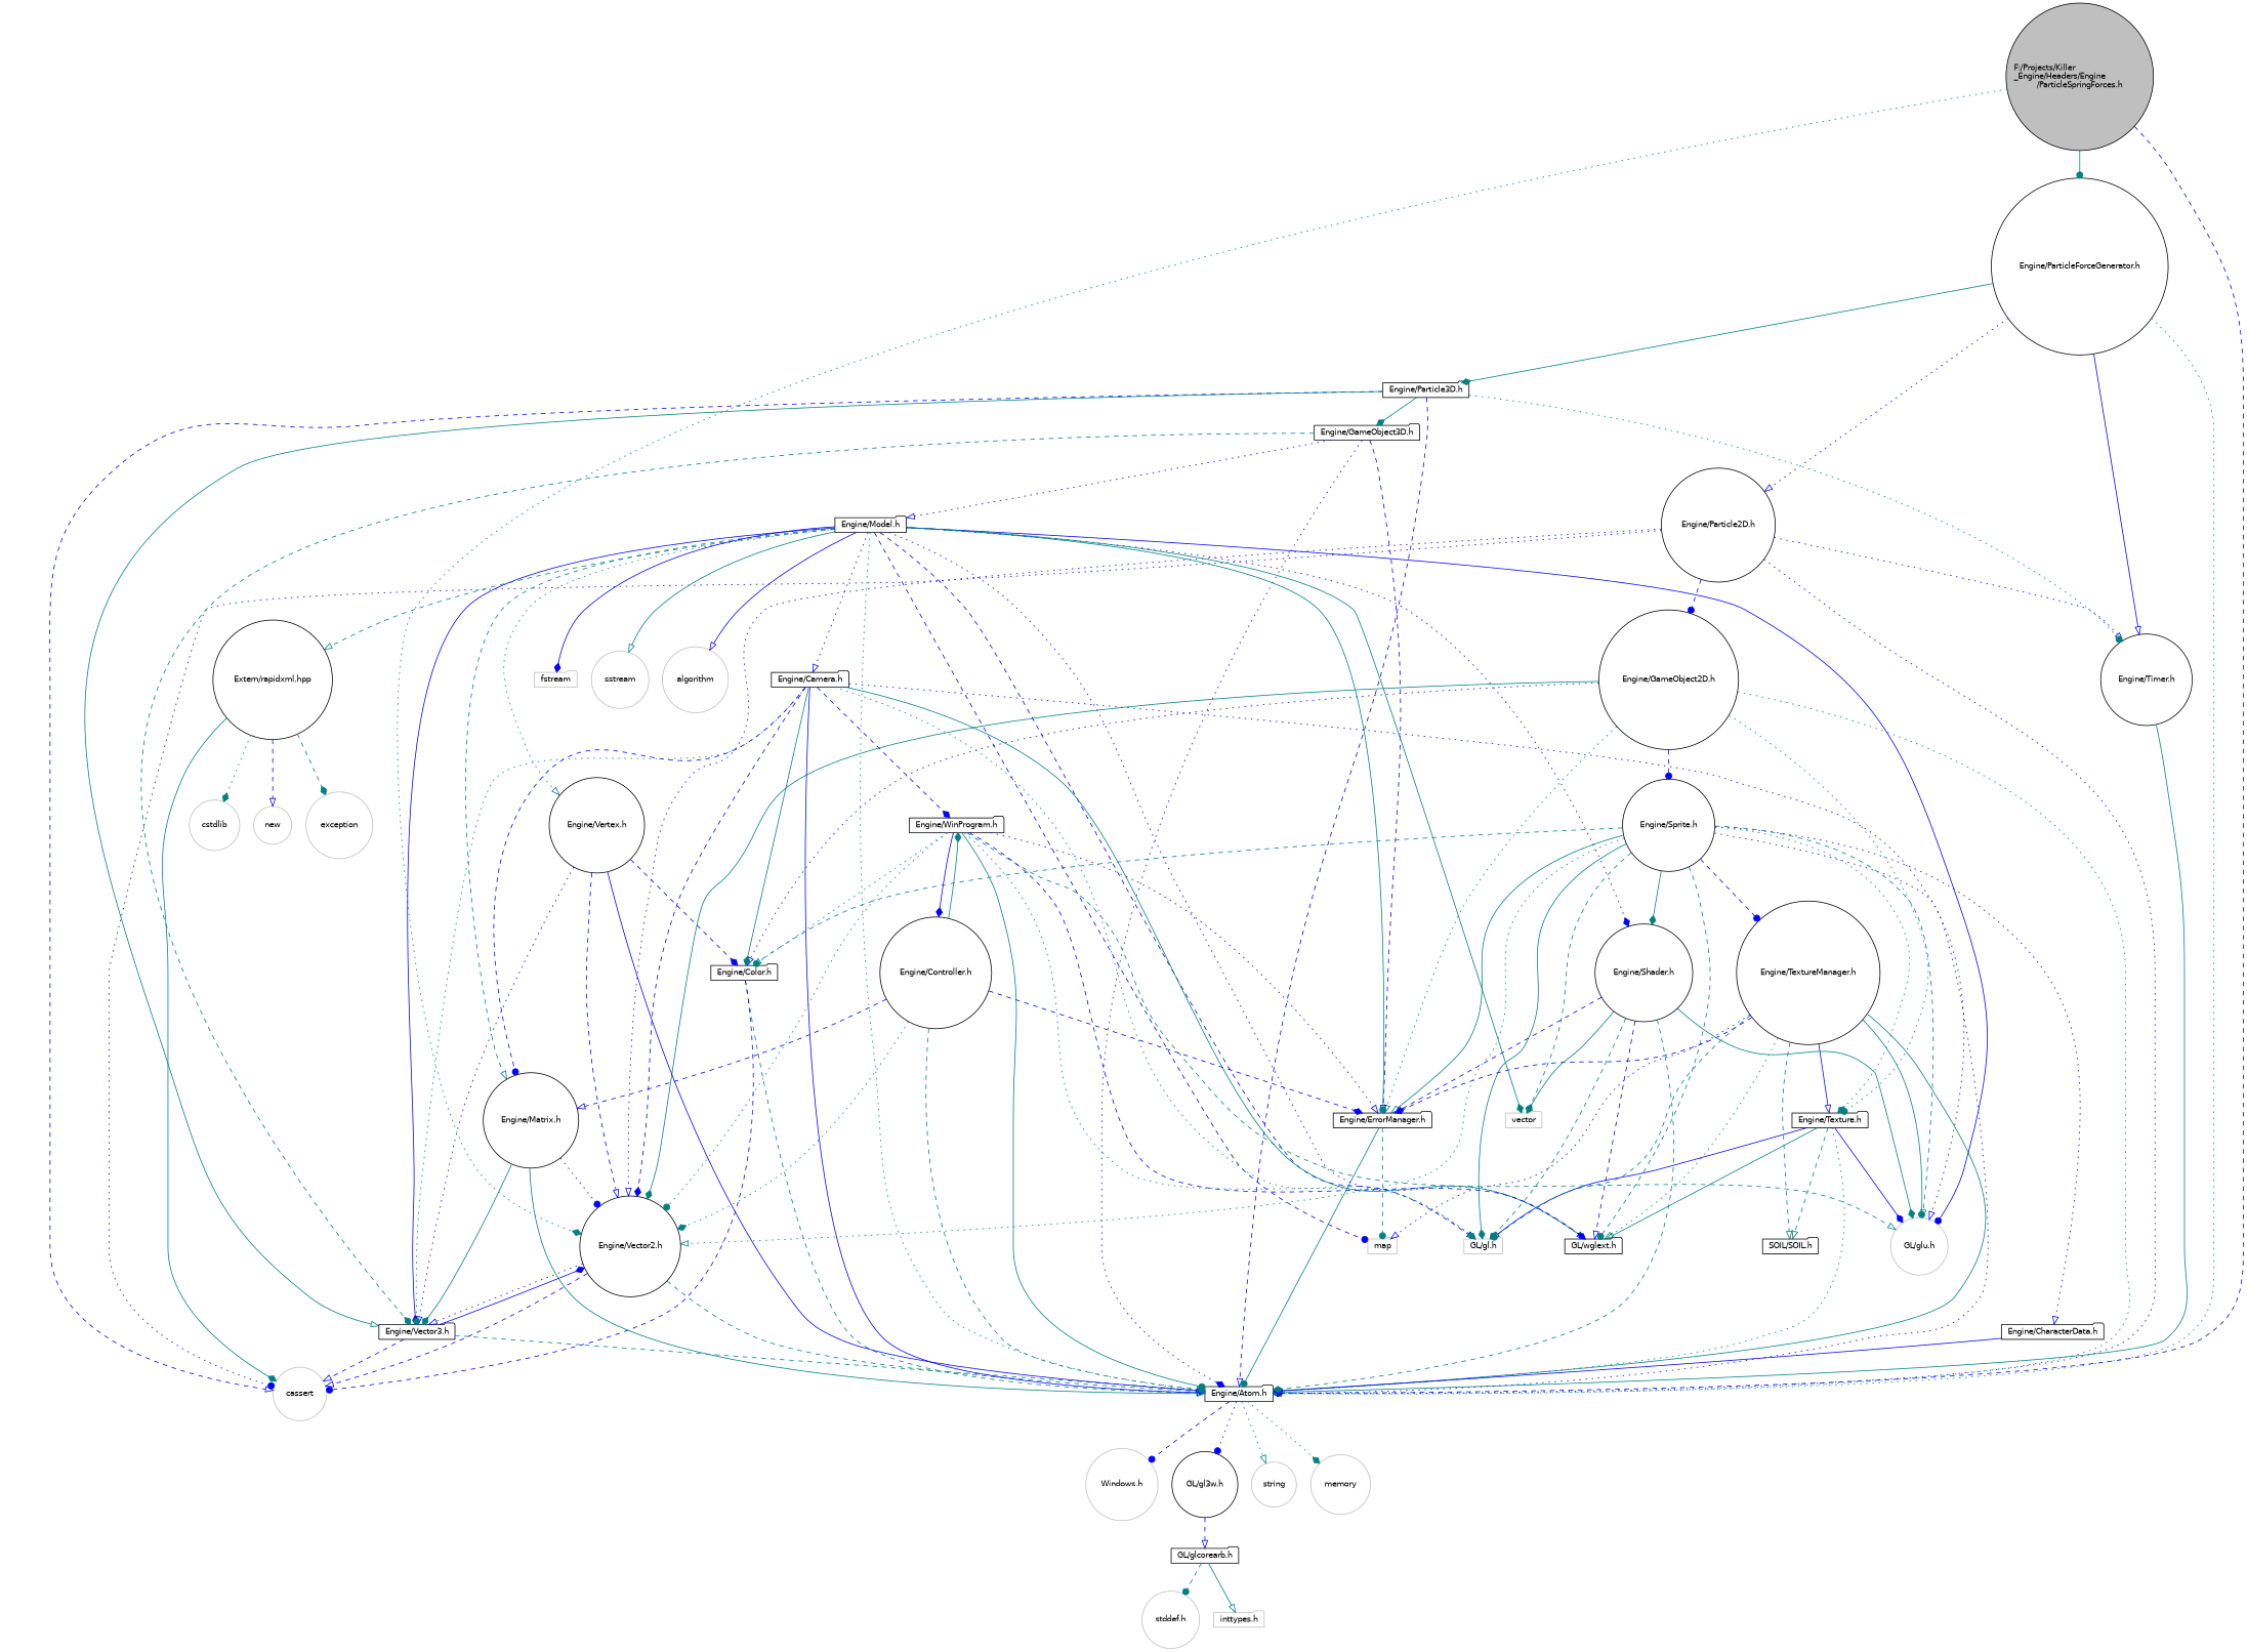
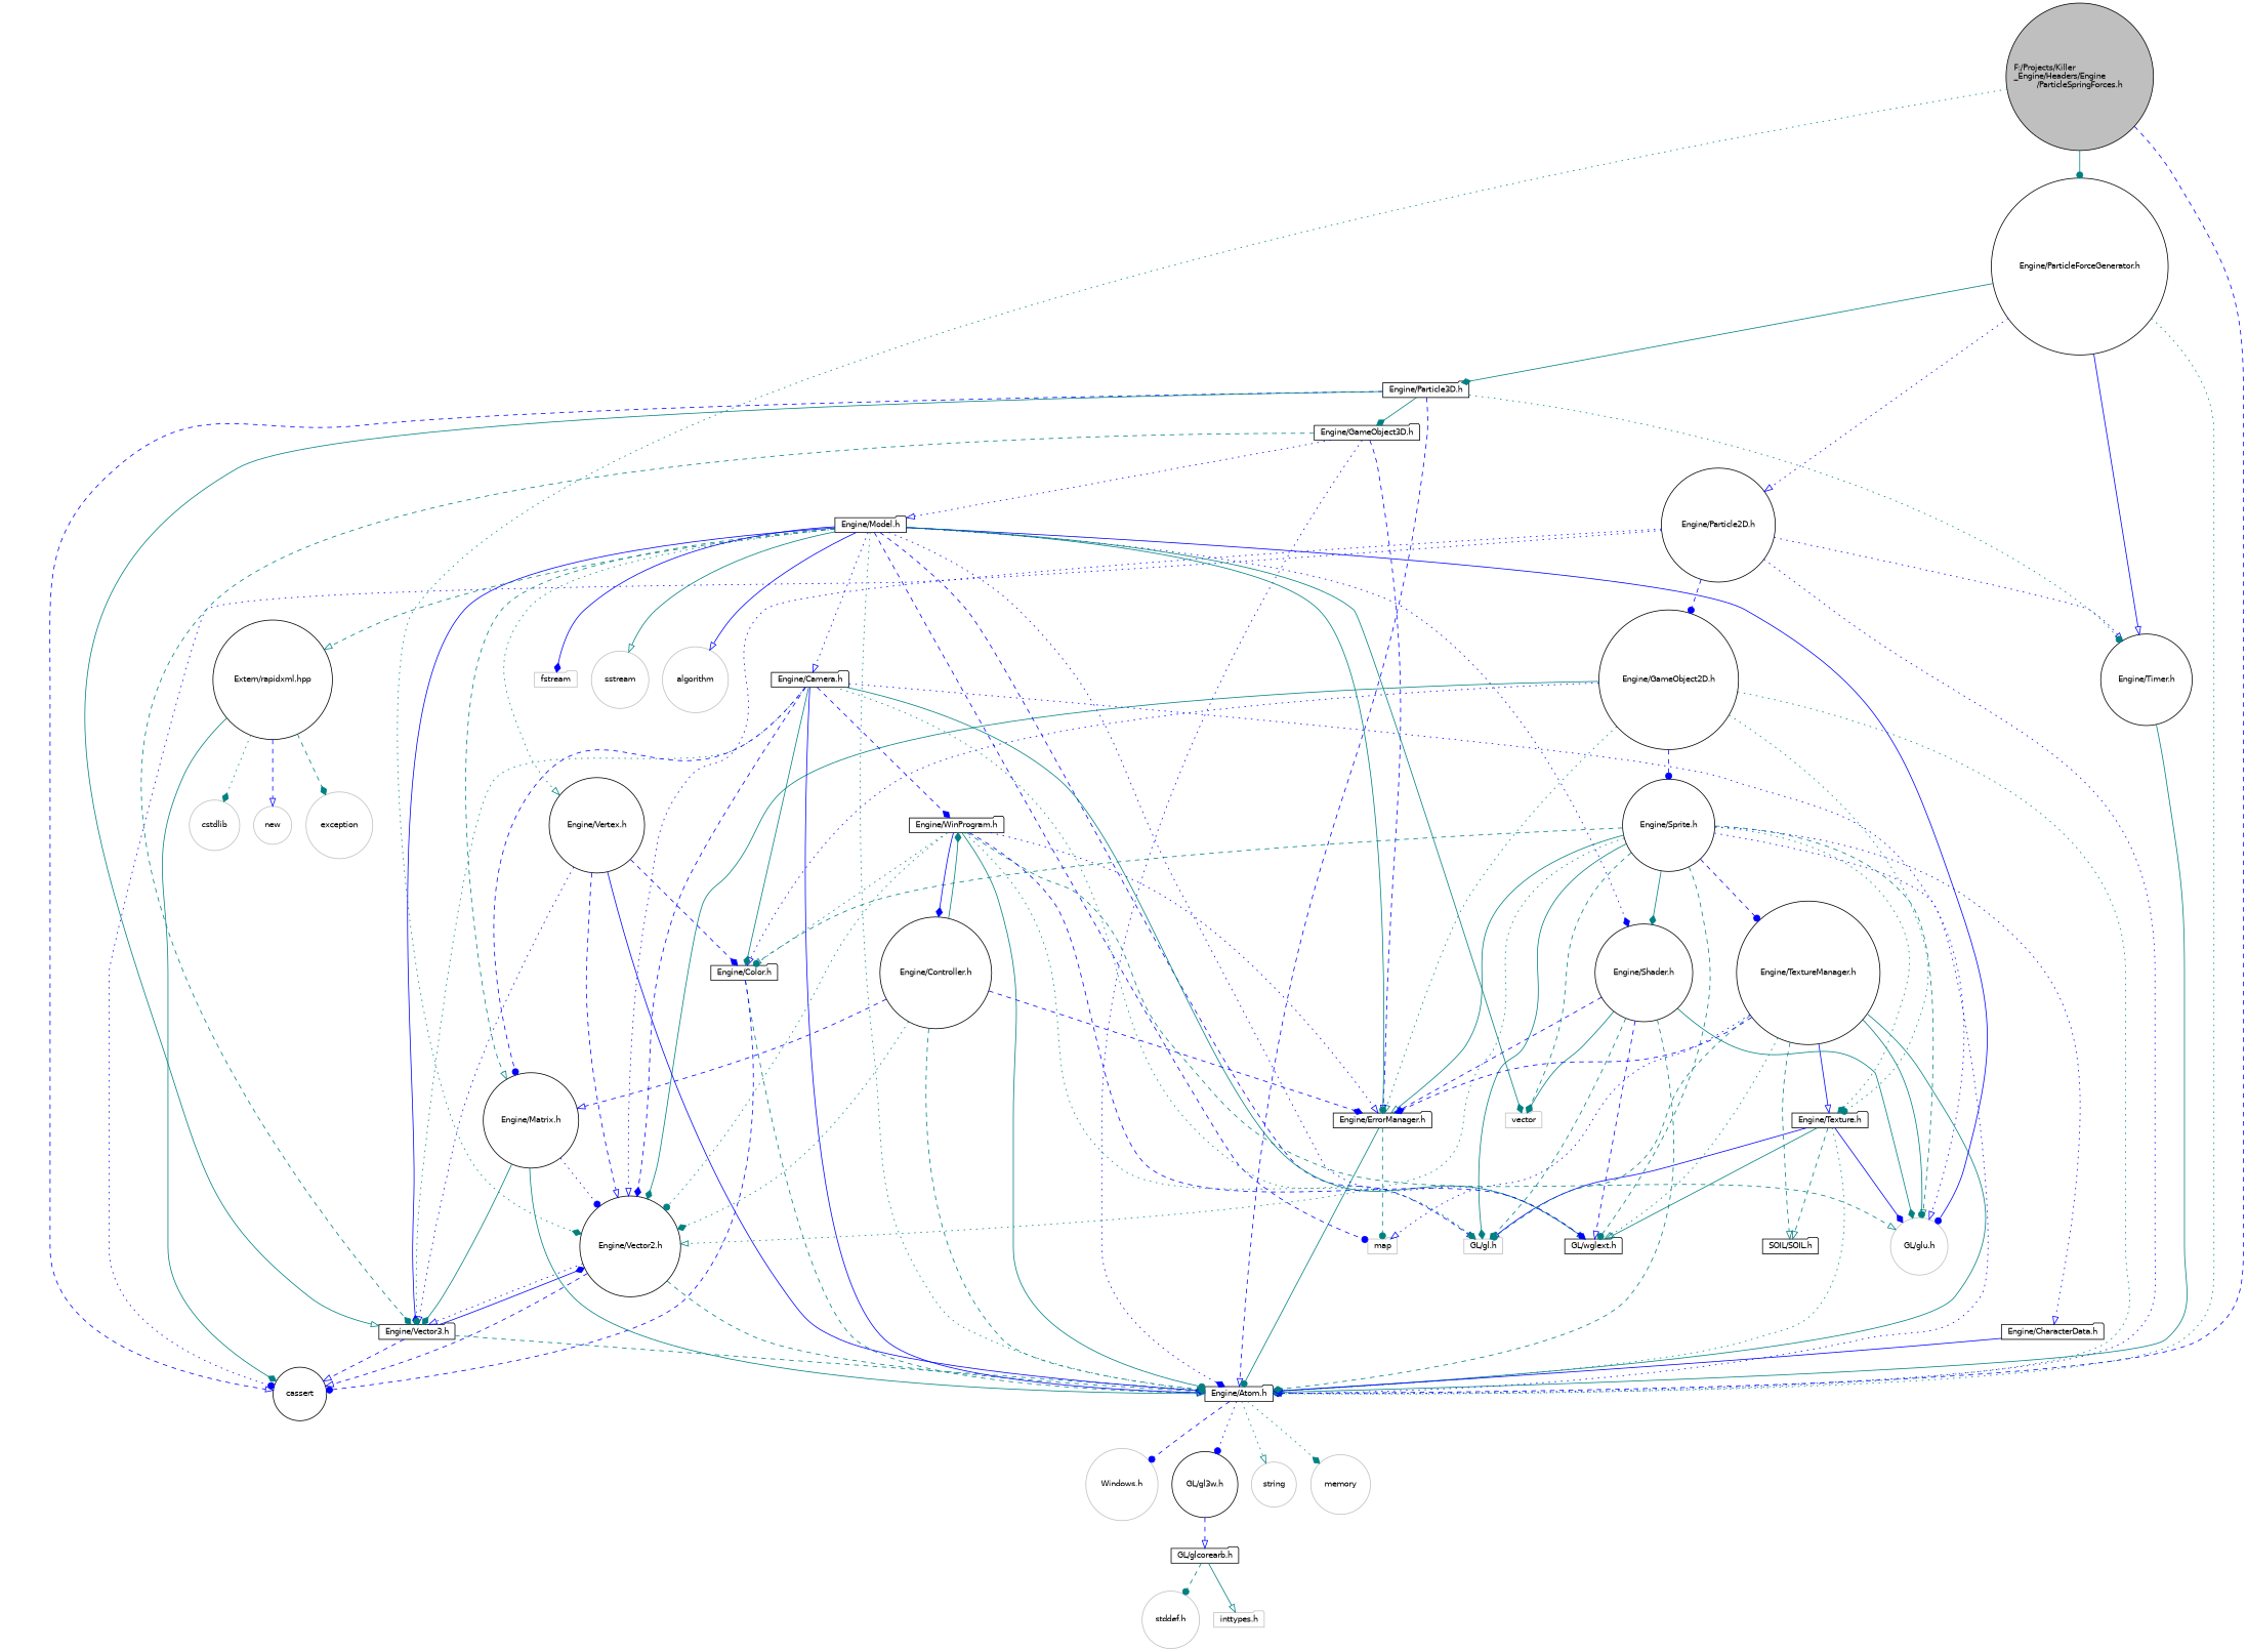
  digraph {
    node [color=black fillcolor=white fontname=Helvetica fontsize=10 shape=circle style=filled]
    edge [arrowhead=onormal color=teal fontname=Helvetica fontsize=10 labelfontname=Helvetica labelfontsize=10 style=dashed]
    n1 [fillcolor=grey75 fontcolor=black height=0.2 label="F:/Projects/Killer\l_Engine/Headers/Engine\l/ParticleSpringForces.h" width=0.4]
    n2 [height=0.2 label="Engine/Atom.h" shape=folder width=0.4]
    n3 [height=0.2 label="Engine/ParticleForceGenerator.h" width=0.4]
    n4 [height=0.2 label="Engine/Vector2.h" width=0.4]
    n5 [color=grey75 height=0.2 label="Windows.h" width=0.4]
    n6 [height=0.2 label="GL/gl3w.h" width=0.4]
    n7 [color=grey75 height=0.2 label=string width=0.4]
    n8 [color=grey75 height=0.2 label=memory width=0.4]
    n9 [height=0.2 label="Engine/Timer.h" width=0.4]
    n10 [height=0.2 label="Engine/Particle2D.h" width=0.4]
    n11 [height=0.2 label="Engine/Particle3D.h" shape=folder width=0.4]
-   n12 [color=grey75 height=0.2 label=cassert width=0.4]
+   n12 [height=0.2 label=cassert width=0.4]
    n13 [height=0.2 label="Engine/Vector3.h" shape=folder width=0.4]
    n14 [height=0.2 label="GL/glcorearb.h" shape=folder width=0.4]
    n15 [color=grey75 height=0.2 label="stddef.h" width=0.4]
    n16 [color=grey75 height=0.2 label="inttypes.h" shape=folder width=0.4]
    n17 [height=0.2 label="Engine/GameObject2D.h" width=0.4]
    n18 [height=0.2 label="Engine/GameObject3D.h" shape=folder width=0.4]
    n19 [height=0.2 label="Engine/Sprite.h" width=0.4]
    n20 [height=0.2 label="Engine/Texture.h" shape=folder width=0.4]
    n21 [height=0.2 label="Engine/ErrorManager.h" shape=folder width=0.4]
    n22 [height=0.2 label="Engine/Color.h" shape=folder width=0.4]
    n23 [color=grey75 height=0.2 label="GL/gl.h" shape=folder width=0.4]
    n24 [color=grey75 height=0.2 label="GL/glu.h" width=0.4]
    n25 [height=0.2 label="GL/wglext.h" shape=folder width=0.4]
    n26 [height=0.2 label="Engine/TextureManager.h" width=0.4]
    n27 [height=0.2 label="Engine/CharacterData.h" shape=folder width=0.4]
    n28 [height=0.2 label="Engine/Shader.h" width=0.4]
    n29 [color=grey75 height=0.2 label=vector shape=folder width=0.4]
    n30 [height=0.2 label="SOIL/SOIL.h" shape=folder width=0.4]
    n31 [color=grey75 height=0.2 label=map shape=folder width=0.4]
    n32 [height=0.2 label="Engine/Model.h" shape=folder width=0.4]
    n33 [height=0.2 label="Engine/Vertex.h" width=0.4]
    n34 [height=0.2 label="Engine/Camera.h" shape=folder width=0.4]
    n35 [height=0.2 label="Engine/Matrix.h" width=0.4]
    n36 [height=0.2 label="Extern/rapidxml.hpp" width=0.4]
    n37 [color=grey75 height=0.2 label=fstream shape=folder width=0.4]
    n38 [color=grey75 height=0.2 label=sstream width=0.4]
    n39 [color=grey75 height=0.2 label=algorithm width=0.4]
    n40 [height=0.2 label="Engine/WinProgram.h" shape=folder width=0.4]
    n41 [color=grey75 height=0.2 label=cstdlib width=0.4]
    n42 [color=grey75 height=0.2 label=new width=0.4]
    n43 [color=grey75 height=0.2 label=exception width=0.4]
    n44 [height=0.2 label="Engine/Controller.h" width=0.4]
    n1 -> n2 [arrowhead=diamond color=blue]
    n1 -> n3 [arrowhead=dot style=solid]
    n1 -> n4 [arrowhead=diamond style=dotted]
    n2 -> n5 [arrowhead=dot color=blue]
    n2 -> n6 [arrowhead=dot color=blue style=dotted]
    n2 -> n7 [style=dotted]
    n2 -> n8 [arrowhead=diamond style=dotted]
    n3 -> n2 [arrowhead=diamond style=dotted]
    n3 -> n9 [color=blue style=solid]
    n3 -> n10 [color=blue style=dotted]
    n3 -> n11 [arrowhead=diamond style=solid]
    n4 -> n2
    n4 -> n12 [color=blue]
    n4 -> n13 [color=blue style=dotted]
    n6 -> n14 [color=blue]
    n9 -> n2 [arrowhead=dot style=solid]
    n10 -> n2 [arrowhead=diamond color=blue style=dotted]
    n10 -> n4 [color=blue style=dotted]
    n10 -> n9 [color=blue style=dotted]
    n10 -> n12 [arrowhead=dot color=blue style=dotted]
    n10 -> n17 [arrowhead=dot color=blue]
    n11 -> n2 [color=blue]
    n11 -> n9 [arrowhead=dot style=dotted]
    n11 -> n12 [color=blue]
    n11 -> n13 [style=solid]
    n11 -> n18 [arrowhead=diamond style=solid]
    n13 -> n2
    n13 -> n4 [arrowhead=diamond color=blue style=solid]
    n13 -> n12 [color=blue]
    n14 -> n15 [arrowhead=dot]
    n14 -> n16 [style=solid]
    n17 -> n2 [style=dotted]
    n17 -> n4 [arrowhead=diamond style=solid]
    n17 -> n19 [arrowhead=dot color=blue]
    n17 -> n20 [arrowhead=dot style=dotted]
    n17 -> n21 [style=dotted]
    n17 -> n22 [color=blue style=dotted]
    n18 -> n2 [arrowhead=diamond color=blue style=dotted]
    n18 -> n13 [arrowhead=diamond]
    n18 -> n21 [color=blue]
    n18 -> n32 [color=blue style=dotted]
    n19 -> n2 [color=blue style=dotted]
    n19 -> n4 [style=dotted]
    n19 -> n20 [arrowhead=diamond style=dotted]
    n19 -> n21 [style=solid]
    n19 -> n22
    n19 -> n23 [arrowhead=diamond style=solid]
    n19 -> n24
    n19 -> n25 [arrowhead=dot]
    n19 -> n26 [arrowhead=dot color=blue]
    n19 -> n27 [color=blue style=dotted]
    n19 -> n28 [arrowhead=diamond style=solid]
    n19 -> n29 [arrowhead=diamond]
    n20 -> n2 [arrowhead=diamond style=dotted]
    n20 -> n23 [color=blue style=solid]
    n20 -> n24 [arrowhead=diamond color=blue style=solid]
    n20 -> n25 [style=solid]
    n20 -> n30
    n21 -> n2 [arrowhead=dot style=solid]
    n21 -> n31 [arrowhead=dot]
    n22 -> n2
    n22 -> n12 [arrowhead=dot color=blue]
    n26 -> n2 [arrowhead=dot style=solid]
    n26 -> n20 [color=blue style=solid]
    n26 -> n21 [arrowhead=diamond color=blue]
    n26 -> n23 [arrowhead=dot]
    n26 -> n24 [arrowhead=dot style=solid]
    n26 -> n25 [style=dotted]
    n26 -> n30
    n26 -> n31 [color=blue style=dotted]
    n27 -> n2 [arrowhead=diamond color=blue style=solid]
    n28 -> n2 [arrowhead=diamond]
    n28 -> n21 [color=blue]
    n28 -> n23 [arrowhead=diamond]
    n28 -> n24 [arrowhead=diamond style=solid]
    n28 -> n25 [color=blue]
    n28 -> n29 [arrowhead=diamond style=solid]
    n32 -> n2 [style=dotted]
    n32 -> n13 [arrowhead=diamond color=blue style=solid]
    n32 -> n21 [arrowhead=dot style=solid]
    n32 -> n23 [color=blue]
    n32 -> n24 [arrowhead=dot color=blue style=solid]
    n32 -> n25 [color=blue style=dotted]
    n32 -> n28 [arrowhead=diamond color=blue style=dotted]
    n32 -> n29 [arrowhead=diamond style=solid]
    n32 -> n31 [arrowhead=dot color=blue]
    n32 -> n33 [style=dotted]
    n32 -> n34 [color=blue style=dotted]
    n32 -> n35
    n32 -> n36
    n32 -> n37 [arrowhead=diamond color=blue style=solid]
    n32 -> n38 [style=solid]
    n32 -> n39 [color=blue style=solid]
    n33 -> n2 [arrowhead=diamond color=blue style=solid]
    n33 -> n4 [color=blue]
    n33 -> n13 [color=blue style=dotted]
    n33 -> n22 [arrowhead=diamond color=blue]
    n34 -> n2 [color=blue style=solid]
    n34 -> n4 [arrowhead=diamond color=blue]
    n34 -> n13 [arrowhead=dot style=dotted]
    n34 -> n22 [arrowhead=diamond style=solid]
    n34 -> n23 [style=dotted]
    n34 -> n24 [color=blue style=dotted]
    n34 -> n25 [style=solid]
    n34 -> n35 [arrowhead=dot color=blue]
    n34 -> n40 [arrowhead=diamond color=blue]
    n35 -> n2 [style=solid]
    n35 -> n4 [arrowhead=dot color=blue style=dotted]
    n35 -> n13 [arrowhead=diamond style=solid]
    n36 -> n12 [arrowhead=diamond style=solid]
    n36 -> n41 [arrowhead=diamond style=dotted]
    n36 -> n42 [color=blue]
    n36 -> n43 [arrowhead=diamond]
    n40 -> n2 [arrowhead=dot style=solid]
    n40 -> n4 [arrowhead=dot style=dotted]
    n40 -> n21 [color=blue style=dotted]
    n40 -> n22 [arrowhead=dot style=dotted]
    n40 -> n23 [arrowhead=diamond style=dotted]
    n40 -> n24
    n40 -> n25 [arrowhead=diamond color=blue]
    n40 -> n44 [arrowhead=diamond color=blue style=solid]
    n44 -> n2 [arrowhead=dot]
    n44 -> n4 [arrowhead=diamond style=dotted]
    n44 -> n21 [arrowhead=diamond color=blue]
    n44 -> n35 [color=blue]
    n44 -> n40 [arrowhead=diamond style=solid]
  }
